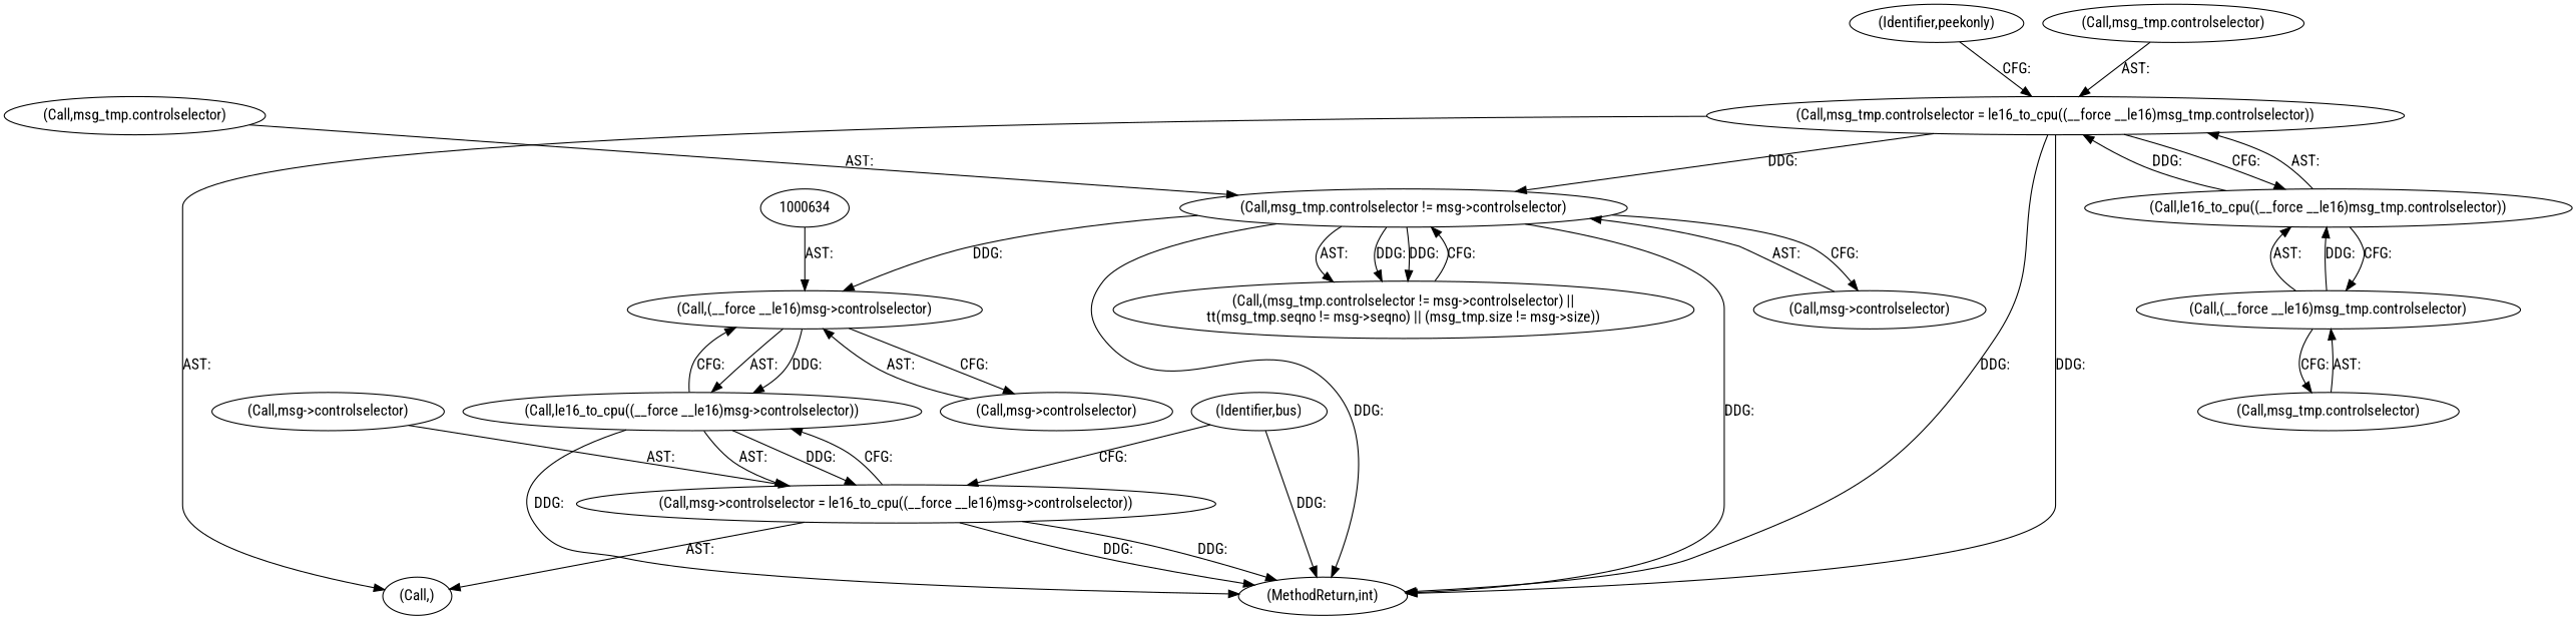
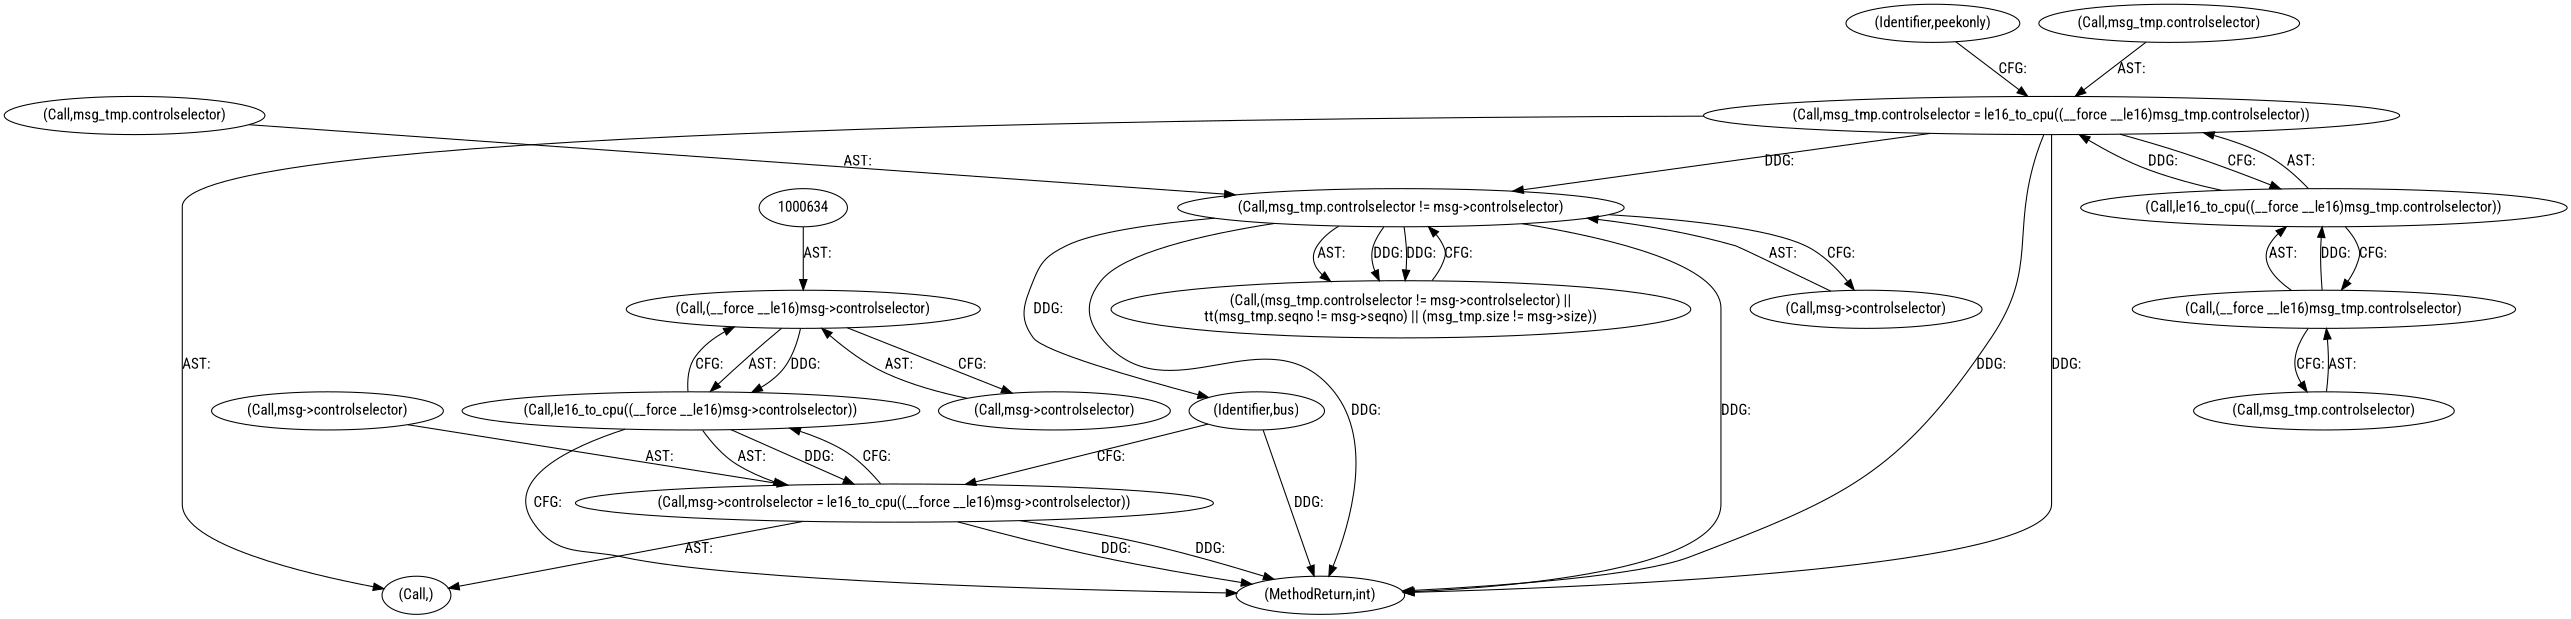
  digraph {
    fontname="Roboto Condensed"
    node [fontname="Roboto Condensed"]
    edge [fontname="Roboto Condensed"]
    n1 [label="(Call,(__force __le16)msg->controlselector)"]
    n2 [label="(Call,le16_to_cpu((__force __le16)msg->controlselector))"]
    n3 [label="(Call,msg->controlselector)"]
    n4 [label="(MethodReturn,int)"]
    n5 [label="(Call,msg->controlselector = le16_to_cpu((__force __le16)msg->controlselector))"]
    n6 [label="(Call,msg_tmp.controlselector != msg->controlselector)"]
    n7 [label="(Call,msg->controlselector)"]
    n8 [label="(Call,(msg_tmp.controlselector != msg->controlselector) ||\n\t\t(msg_tmp.seqno != msg->seqno) || (msg_tmp.size != msg->size))"]
    n9 [label="(Call,msg_tmp.controlselector = le16_to_cpu((__force __le16)msg_tmp.controlselector))"]
    n10 [label="(Call,le16_to_cpu((__force __le16)msg_tmp.controlselector))"]
    n11 [label="(Call,)"]
    n12 [label="(Call,(__force __le16)msg_tmp.controlselector)"]
    n13 [label="(Call,msg_tmp.controlselector)"]
    n14 [label="(Identifier,peekonly)"]
    n15 [label="(Call,msg_tmp.controlselector)"]
    n16 [label="(Call,msg->controlselector)"]
    n17 [label="(Call,msg_tmp.controlselector)"]
    n18 [label="(Identifier,bus)"]
    1000634
    n1 -> n2 [label="AST: "]
    n1 -> n2 [label="DDG: "]
    n1 -> n3 [label="CFG: "]
    n2 -> n1 [label="CFG: "]
-   n2 -> n4 [label="DDG: "]
+   n2 -> n4 [label="CFG: "]
    n2 -> n5 [label="AST: "]
    n2 -> n5 [label="DDG: "]
    n3 -> n1 [label="AST: "]
    n5 -> n2 [label="CFG: "]
    n5 -> n4 [label="DDG: "]
    n5 -> n4 [label="DDG: "]
    n5 -> n11 [label="AST: "]
-   n6 -> n1 [label="DDG: "]
+   n6 -> n18 [label="DDG: "]
    n6 -> n4 [label="DDG: "]
    n6 -> n4 [label="DDG: "]
    n6 -> n7 [label="CFG: "]
    n6 -> n8 [label="AST: "]
    n6 -> n8 [label="DDG: "]
    n6 -> n8 [label="DDG: "]
    n7 -> n6 [label="AST: "]
    n8 -> n6 [label="CFG: "]
    n9 -> n4 [label="DDG: "]
    n9 -> n4 [label="DDG: "]
    n9 -> n6 [label="DDG: "]
    n9 -> n10 [label="CFG: "]
    n9 -> n11 [label="AST: "]
    n10 -> n9 [label="AST: "]
    n10 -> n9 [label="DDG: "]
    n10 -> n12 [label="CFG: "]
    n12 -> n10 [label="AST: "]
    n12 -> n10 [label="DDG: "]
    n12 -> n13 [label="CFG: "]
    n13 -> n12 [label="AST: "]
    n14 -> n9 [label="CFG: "]
    n15 -> n9 [label="AST: "]
    n16 -> n5 [label="AST: "]
    n17 -> n6 [label="AST: "]
    n18 -> n4 [label="DDG: "]
    n18 -> n5 [label="CFG: "]
    1000634 -> n1 [label="AST: "]
  }
